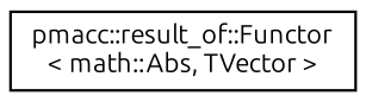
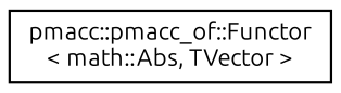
  digraph {
    rankdir=LR
    fontname=Ubuntu
-   n1 [color=black fillcolor=white fontname=Ubuntu fontsize=10 height=0.2 label="pmacc::result_of::Functor\l\< math::Abs, TVector \>" shape=record style=filled width=0.4]
+   n1 [color=black fillcolor=white fontname=Ubuntu fontsize=10 height=0.2 label="pmacc::pmacc_of::Functor\l\< math::Abs, TVector \>" shape=record style=filled width=0.4]
  }
